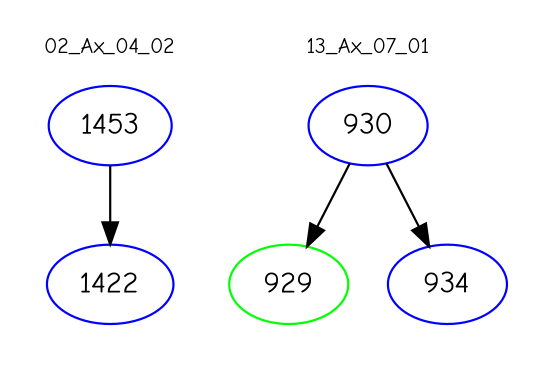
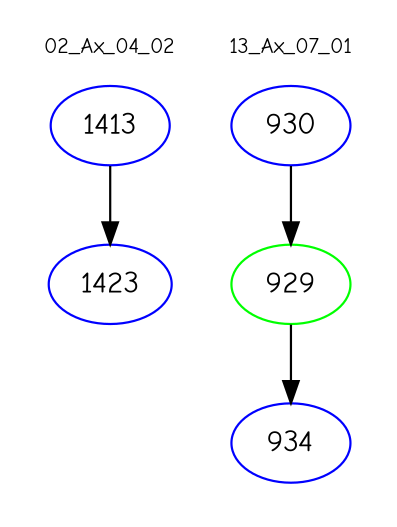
  digraph {
    fontname="Comic Neue"
    node [color=blue fontname="Comic Neue"]
    edge [color=black fontname="Comic Neue"]
-   n1 [label=1453]
-   n2 [label=1422]
+   n1 [label=1413]
+   n2 [label=1423]
    n3 [label=930]
    n4 [color=green label=929]
    n5 [label=934]
    subgraph cluster_1 {
      color=white
      fontsize=10
      label="02_Ax_04_02"
      n1
      n2
    }
    subgraph cluster_2 {
      color=white
      fontsize=10
      label="13_Ax_07_01"
      n3
      n4
      n5
    }
    n1 -> n2
    n3 -> n4
-   n3 -> n5
+   n4 -> n5
  }
